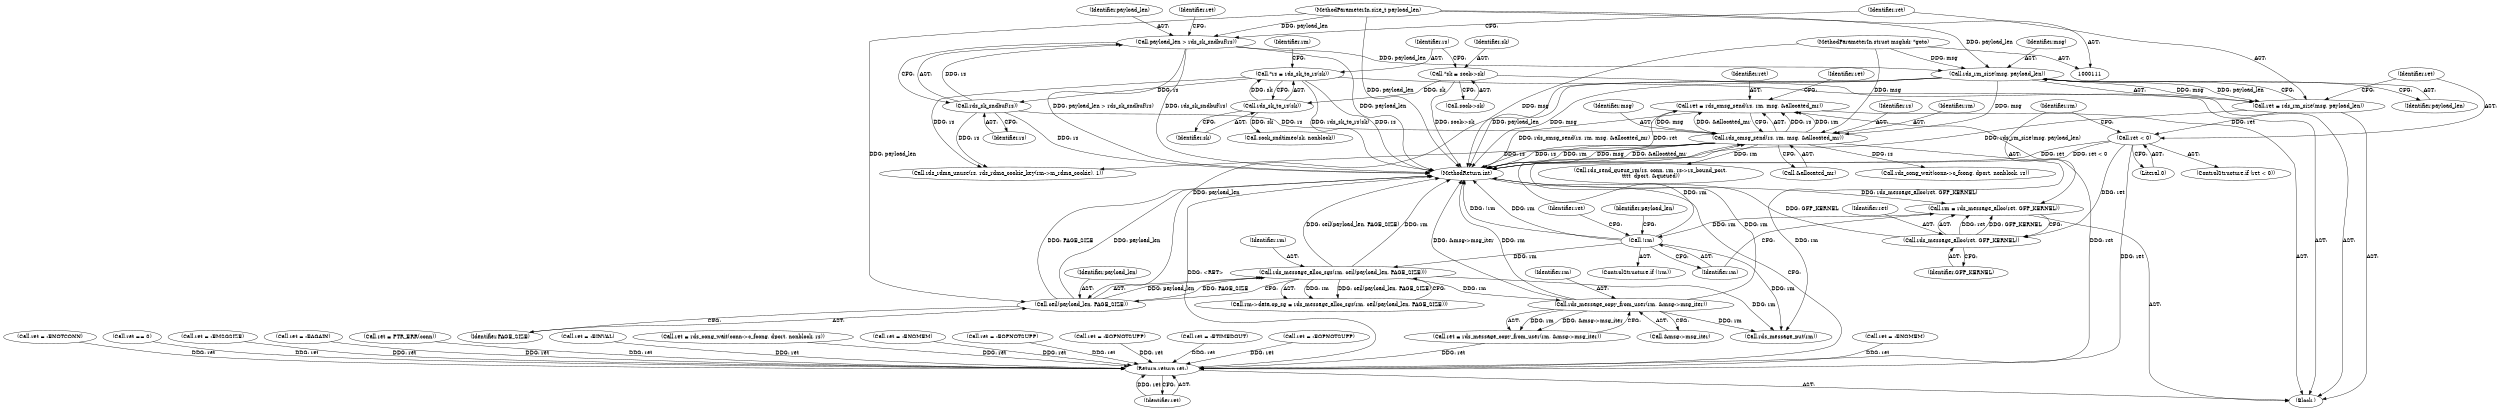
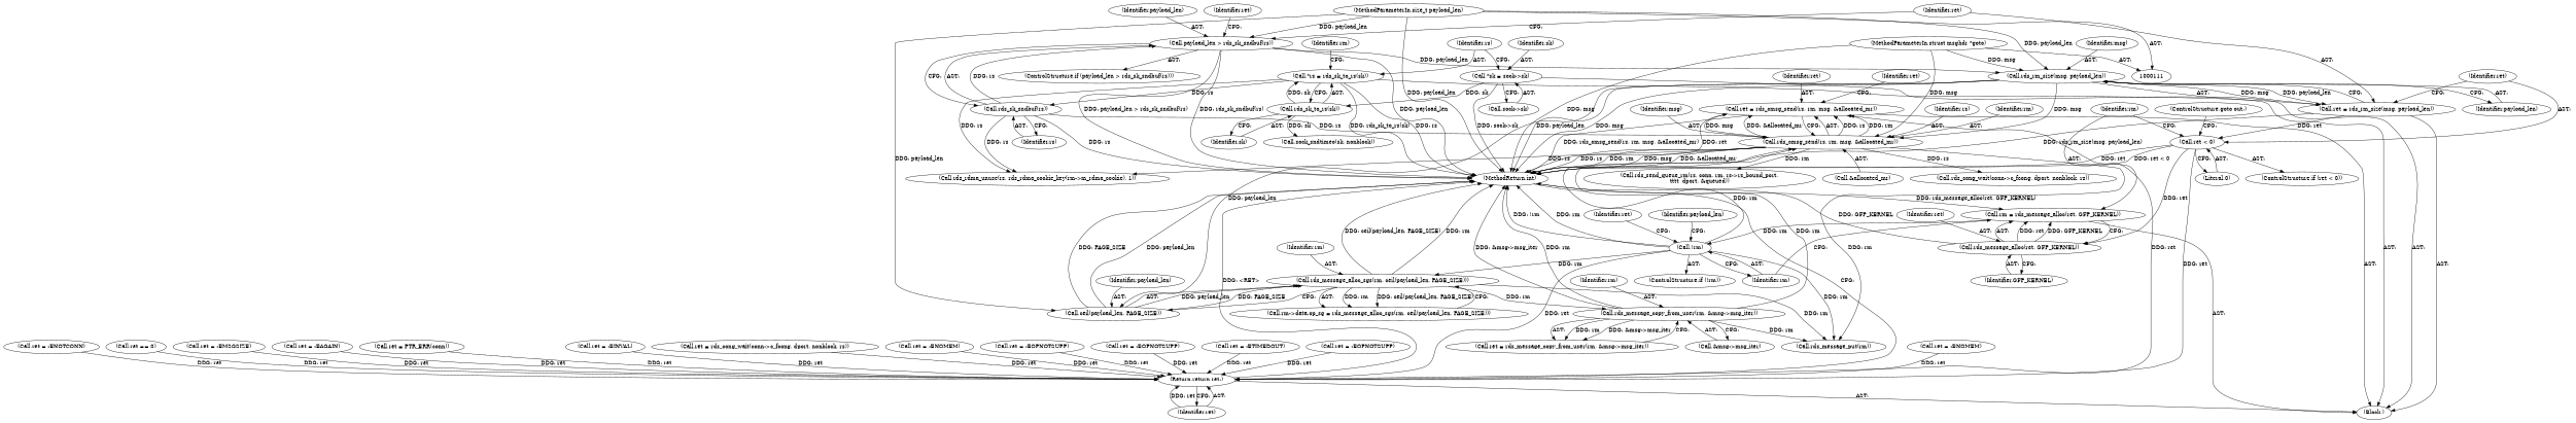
  digraph {
    n1 [label="(Call,ret = rds_cmsg_send(rs, rm, msg, &allocated_mr))"]
    n2 [label="(Call,rds_cmsg_send(rs, rm, msg, &allocated_mr))"]
    n3 [label="(MethodReturn,int)"]
    n4 [label="(Block,)"]
    n5 [label="(Call,rds_send_queue_rm(rs, conn, rm, rs->rs_bound_port,\n\t\t\t\t  dport, &queued))"]
    n6 [label="(Call,&allocated_mr)"]
    n7 [label="(Call,rds_message_put(rm))"]
    n8 [label="(Call,rds_rdma_unuse(rs, rds_rdma_cookie_key(rm->m_rdma_cookie), 1))"]
    n9 [label="(Call,rds_cong_wait(conn->c_fcong, dport, nonblock, rs))"]
    n10 [label="(Return,return ret;)"]
    n11 [label="(Identifier,ret)"]
    n12 [label="(Call,rm = rds_message_alloc(ret, GFP_KERNEL))"]
    n13 [label="(Call,rds_sk_sndbuf(rs))"]
    n14 [label="(Call,payload_len > rds_sk_sndbuf(rs))"]
    n15 [label="(Identifier,rs)"]
    n16 [label="(Call,rds_rm_size(msg, payload_len))"]
+   n17 [label="(ControlStructure,if (payload_len > rds_sk_sndbuf(rs)))"]
    n18 [label="(Call,*rs = rds_sk_to_rs(sk))"]
    n19 [label="(Call,rds_sk_to_rs(sk))"]
    n20 [label="(Identifier,sk)"]
    n21 [label="(Call,sock_sndtimeo(sk, nonblock))"]
    n22 [label="(Call,*sk = sock->sk)"]
    n23 [label="(Call,sock->sk)"]
    n24 [label="(Call,rds_message_copy_from_user(rm, &msg->msg_iter))"]
    n25 [label="(Call,&msg->msg_iter)"]
    n26 [label="(Call,ret = rds_message_copy_from_user(rm, &msg->msg_iter))"]
    n27 [label="(Call,rds_message_alloc_sgs(rm, ceil(payload_len, PAGE_SIZE)))"]
    n28 [label="(Call,ceil(payload_len, PAGE_SIZE))"]
    n29 [label="(Call,rm->data.op_sg = rds_message_alloc_sgs(rm, ceil(payload_len, PAGE_SIZE)))"]
-   n30 [label="(Identifier,PAGE_SIZE)"]
    n31 [label="(Call,!rm)"]
    n32 [label="(Identifier,rm)"]
    n33 [label="(ControlStructure,if (!rm))"]
    n34 [label="(Call,rds_message_alloc(ret, GFP_KERNEL))"]
    n35 [label="(Identifier,GFP_KERNEL)"]
    n36 [label="(Call,ret < 0)"]
    n37 [label="(ControlStructure,if (ret < 0))"]
    n38 [label="(Literal,0)"]
    n39 [label="(Call,ret = rds_rm_size(msg, payload_len))"]
    n40 [label="(Identifier,payload_len)"]
    n41 [label="(MethodParameterIn,struct msghdr *goto)"]
    1000111
    n43 [label="(MethodParameterIn,size_t payload_len)"]
    n44 [label="(Identifier,ret)"]
    n45 [label="(Call,ret = -ENOMEM)"]
    n46 [label="(Call,ret = -ENOTCONN)"]
    n47 [label="(Identifier,rm)"]
    n48 [label="(Identifier,ret)"]
    n49 [label="(Identifier,ret)"]
    n50 [label="(Identifier,payload_len)"]
    n51 [label="(Identifier,payload_len)"]
+   n52 [label="(ControlStructure,goto out;)"]
    n53 [label="(Call,ret == 0)"]
    n54 [label="(Call,ret = -EMSGSIZE)"]
    n55 [label="(Identifier,rm)"]
    n56 [label="(Identifier,payload_len)"]
    n57 [label="(Call,ret = -EAGAIN)"]
    n58 [label="(Identifier,sk)"]
    n59 [label="(Identifier,rs)"]
    n60 [label="(Identifier,rm)"]
    n61 [label="(Identifier,msg)"]
    n62 [label="(Identifier,rs)"]
    n63 [label="(Identifier,ret)"]
    n64 [label="(Identifier,rm)"]
    n65 [label="(Call,ret = PTR_ERR(conn))"]
    n66 [label="(Call,ret = -EINVAL)"]
    n67 [label="(Identifier,rm)"]
    n68 [label="(Identifier,ret)"]
    n69 [label="(Call,ret = rds_cong_wait(conn->c_fcong, dport, nonblock, rs))"]
    n70 [label="(Identifier,ret)"]
    n71 [label="(Call,ret = -ENOMEM)"]
    n72 [label="(Call,ret = -EOPNOTSUPP)"]
    n73 [label="(Call,ret = -EOPNOTSUPP)"]
    n74 [label="(Call,ret = -ETIMEDOUT)"]
    n75 [label="(Call,ret = -EOPNOTSUPP)"]
    n76 [label="(Identifier,ret)"]
    n77 [label="(Identifier,msg)"]
    n1 -> n2 [label="CFG: "]
    n1 -> n3 [label="DDG: rds_cmsg_send(rs, rm, msg, &allocated_mr)"]
    n1 -> n3 [label="DDG: ret"]
    n1 -> n4 [label="AST: "]
    n2 -> n1 [label="AST: "]
    n2 -> n1 [label="DDG: rs"]
    n2 -> n1 [label="DDG: rm"]
    n2 -> n1 [label="DDG: msg"]
    n2 -> n1 [label="DDG: &allocated_mr"]
    n2 -> n3 [label="DDG: msg"]
    n2 -> n3 [label="DDG: &allocated_mr"]
    n2 -> n3 [label="DDG: rs"]
    n2 -> n3 [label="DDG: rm"]
    n2 -> n5 [label="DDG: rm"]
-   n2 -> n6 [label="CFG: "]
    n2 -> n7 [label="DDG: rm"]
    n2 -> n8 [label="DDG: rs"]
    n2 -> n9 [label="DDG: rs"]
    n3 -> n10 [label="CFG: "]
    n3 -> n12 [label="DDG: rds_message_alloc(ret, GFP_KERNEL)"]
    n6 -> n2 [label="AST: "]
    n10 -> n1 [label="DDG: ret"]
    n10 -> n3 [label="DDG: <RET>"]
    n10 -> n4 [label="AST: "]
    n10 -> n11 [label="CFG: "]
    n11 -> n10 [label="AST: "]
    n11 -> n10 [label="DDG: ret"]
    n12 -> n4 [label="AST: "]
    n12 -> n31 [label="DDG: rm"]
    n12 -> n34 [label="CFG: "]
    n13 -> n2 [label="DDG: rs"]
    n13 -> n3 [label="DDG: rs"]
    n13 -> n8 [label="DDG: rs"]
    n13 -> n14 [label="AST: "]
    n13 -> n14 [label="DDG: rs"]
    n13 -> n15 [label="CFG: "]
    n14 -> n3 [label="DDG: payload_len > rds_sk_sndbuf(rs)"]
    n14 -> n3 [label="DDG: rds_sk_sndbuf(rs)"]
    n14 -> n3 [label="DDG: payload_len"]
    n14 -> n13 [label="CFG: "]
    n14 -> n16 [label="DDG: payload_len"]
+   n14 -> n17 [label="AST: "]
    n15 -> n13 [label="AST: "]
    n16 -> n2 [label="DDG: msg"]
    n16 -> n3 [label="DDG: payload_len"]
    n16 -> n3 [label="DDG: msg"]
    n16 -> n28 [label="DDG: payload_len"]
    n16 -> n39 [label="AST: "]
    n16 -> n39 [label="DDG: msg"]
    n16 -> n39 [label="DDG: payload_len"]
    n16 -> n40 [label="CFG: "]
    n18 -> n3 [label="DDG: rds_sk_to_rs(sk)"]
    n18 -> n3 [label="DDG: rs"]
    n18 -> n4 [label="AST: "]
    n18 -> n8 [label="DDG: rs"]
    n18 -> n13 [label="DDG: rs"]
    n18 -> n19 [label="CFG: "]
    n19 -> n18 [label="AST: "]
    n19 -> n18 [label="DDG: sk"]
    n19 -> n20 [label="CFG: "]
    n19 -> n21 [label="DDG: sk"]
    n20 -> n19 [label="AST: "]
    n22 -> n3 [label="DDG: sock->sk"]
    n22 -> n4 [label="AST: "]
    n22 -> n19 [label="DDG: sk"]
    n22 -> n23 [label="CFG: "]
    n23 -> n22 [label="AST: "]
    n24 -> n2 [label="DDG: rm"]
    n24 -> n3 [label="DDG: rm"]
    n24 -> n3 [label="DDG: &msg->msg_iter"]
    n24 -> n7 [label="DDG: rm"]
    n24 -> n25 [label="CFG: "]
    n24 -> n26 [label="AST: "]
    n24 -> n26 [label="DDG: rm"]
    n24 -> n26 [label="DDG: &msg->msg_iter"]
    n25 -> n24 [label="AST: "]
-   n26 -> n10 [label="DDG: ret"]
+   n31 -> n10 [label="DDG: ret"]
    n26 -> n24 [label="CFG: "]
    n27 -> n3 [label="DDG: ceil(payload_len, PAGE_SIZE)"]
    n27 -> n3 [label="DDG: rm"]
    n27 -> n7 [label="DDG: rm"]
    n27 -> n24 [label="DDG: rm"]
    n27 -> n28 [label="CFG: "]
    n27 -> n29 [label="AST: "]
    n27 -> n29 [label="DDG: rm"]
    n27 -> n29 [label="DDG: ceil(payload_len, PAGE_SIZE)"]
    n28 -> n3 [label="DDG: PAGE_SIZE"]
    n28 -> n3 [label="DDG: payload_len"]
    n28 -> n27 [label="AST: "]
    n28 -> n27 [label="DDG: payload_len"]
    n28 -> n27 [label="DDG: PAGE_SIZE"]
-   n28 -> n30 [label="CFG: "]
    n29 -> n27 [label="CFG: "]
-   n30 -> n28 [label="AST: "]
    n31 -> n2 [label="DDG: rm"]
    n31 -> n3 [label="DDG: rm"]
    n31 -> n3 [label="DDG: !rm"]
    n31 -> n7 [label="DDG: rm"]
    n31 -> n27 [label="DDG: rm"]
    n31 -> n32 [label="CFG: "]
    n31 -> n33 [label="AST: "]
    n32 -> n12 [label="CFG: "]
    n32 -> n31 [label="AST: "]
    n34 -> n3 [label="DDG: GFP_KERNEL"]
    n34 -> n12 [label="AST: "]
    n34 -> n12 [label="DDG: ret"]
    n34 -> n12 [label="DDG: GFP_KERNEL"]
    n34 -> n35 [label="CFG: "]
    n35 -> n34 [label="AST: "]
    n36 -> n3 [label="DDG: ret"]
    n36 -> n3 [label="DDG: ret < 0"]
    n36 -> n10 [label="DDG: ret"]
    n36 -> n34 [label="DDG: ret"]
    n36 -> n37 [label="AST: "]
    n36 -> n38 [label="CFG: "]
    n38 -> n36 [label="AST: "]
    n39 -> n3 [label="DDG: rds_rm_size(msg, payload_len)"]
    n39 -> n4 [label="AST: "]
    n39 -> n16 [label="CFG: "]
    n39 -> n36 [label="DDG: ret"]
    n40 -> n16 [label="AST: "]
    n41 -> n2 [label="DDG: msg"]
    n41 -> n3 [label="DDG: msg"]
    n41 -> n16 [label="DDG: msg"]
    n41 -> 1000111 [label="AST: "]
    n43 -> n3 [label="DDG: payload_len"]
    n43 -> n14 [label="DDG: payload_len"]
    n43 -> n16 [label="DDG: payload_len"]
    n43 -> n28 [label="DDG: payload_len"]
    n43 -> 1000111 [label="AST: "]
    n44 -> n1 [label="AST: "]
    n45 -> n10 [label="DDG: ret"]
    n46 -> n10 [label="DDG: ret"]
    n47 -> n24 [label="AST: "]
    n48 -> n31 [label="CFG: "]
    n49 -> n14 [label="CFG: "]
    n50 -> n14 [label="AST: "]
    n51 -> n28 [label="AST: "]
+   n52 -> n36 [label="CFG: "]
    n53 -> n10 [label="DDG: ret"]
    n54 -> n10 [label="DDG: ret"]
    n55 -> n27 [label="AST: "]
    n56 -> n31 [label="CFG: "]
    n57 -> n10 [label="DDG: ret"]
    n58 -> n22 [label="AST: "]
    n59 -> n2 [label="AST: "]
    n60 -> n2 [label="AST: "]
    n61 -> n16 [label="AST: "]
    n62 -> n18 [label="AST: "]
    n62 -> n22 [label="CFG: "]
    n63 -> n1 [label="CFG: "]
    n64 -> n18 [label="CFG: "]
    n65 -> n10 [label="DDG: ret"]
    n66 -> n10 [label="DDG: ret"]
    n67 -> n12 [label="AST: "]
    n67 -> n36 [label="CFG: "]
    n68 -> n36 [label="AST: "]
    n68 -> n39 [label="CFG: "]
    n69 -> n10 [label="DDG: ret"]
    n70 -> n34 [label="AST: "]
    n71 -> n10 [label="DDG: ret"]
    n72 -> n10 [label="DDG: ret"]
    n73 -> n10 [label="DDG: ret"]
    n74 -> n10 [label="DDG: ret"]
    n75 -> n10 [label="DDG: ret"]
    n76 -> n14 [label="CFG: "]
    n76 -> n39 [label="AST: "]
    n77 -> n2 [label="AST: "]
  }
